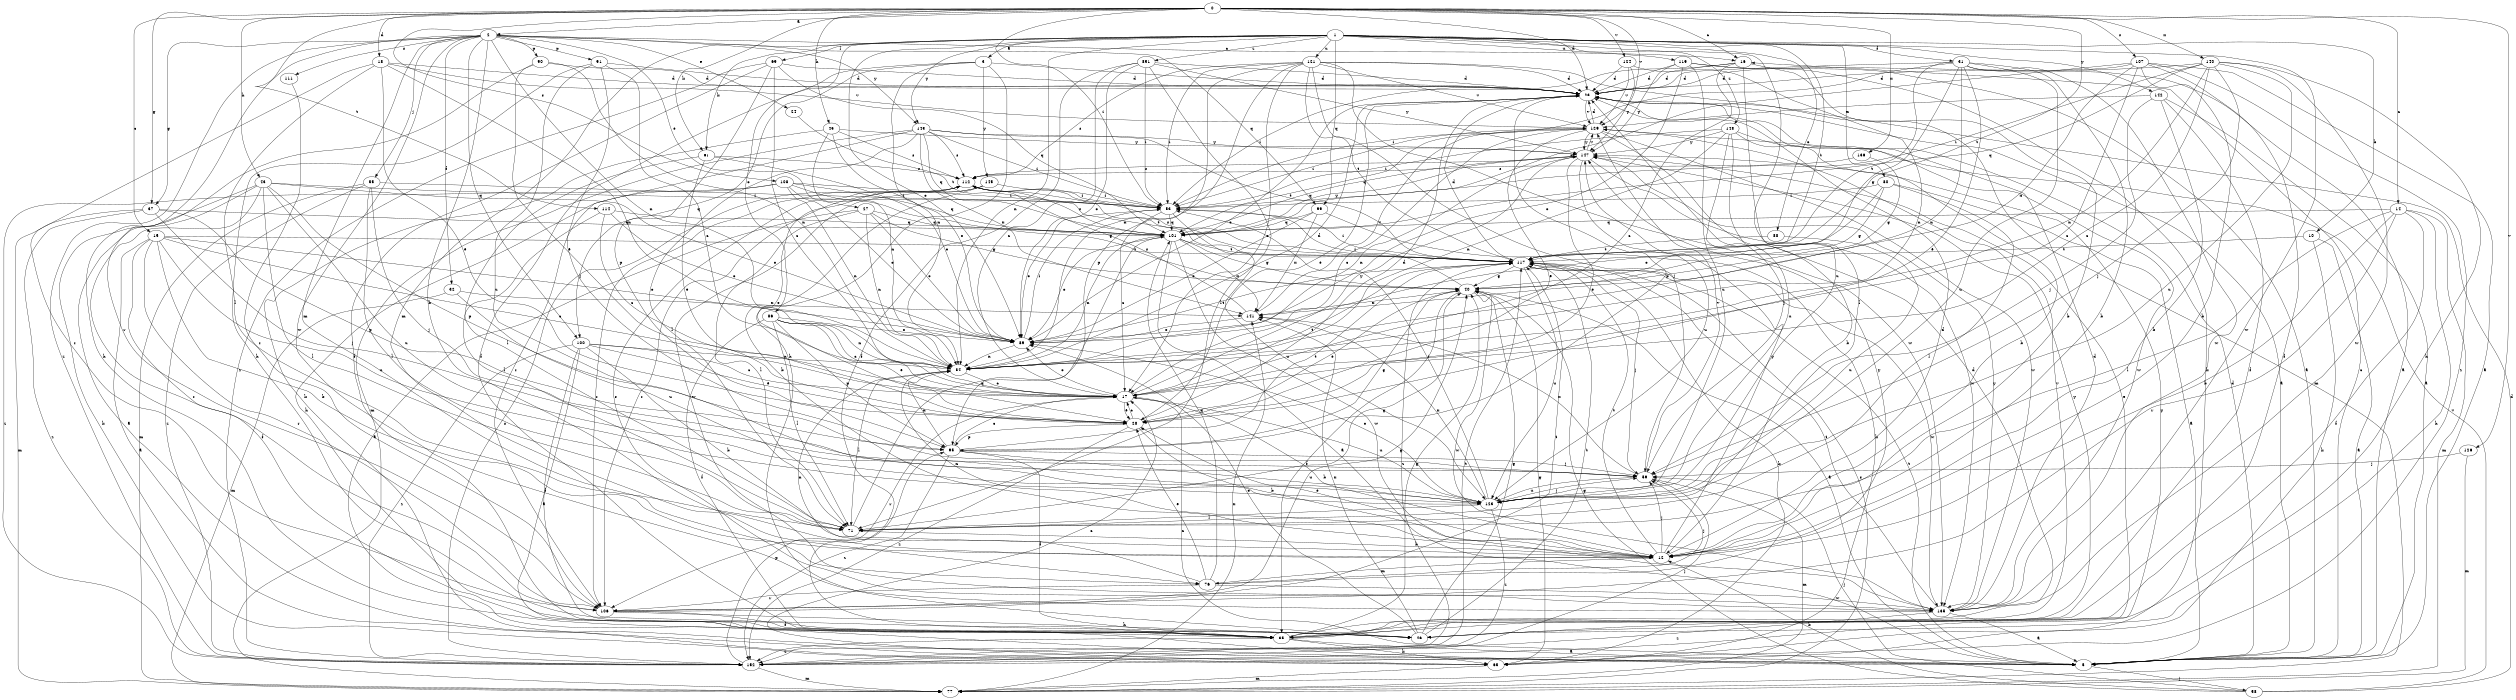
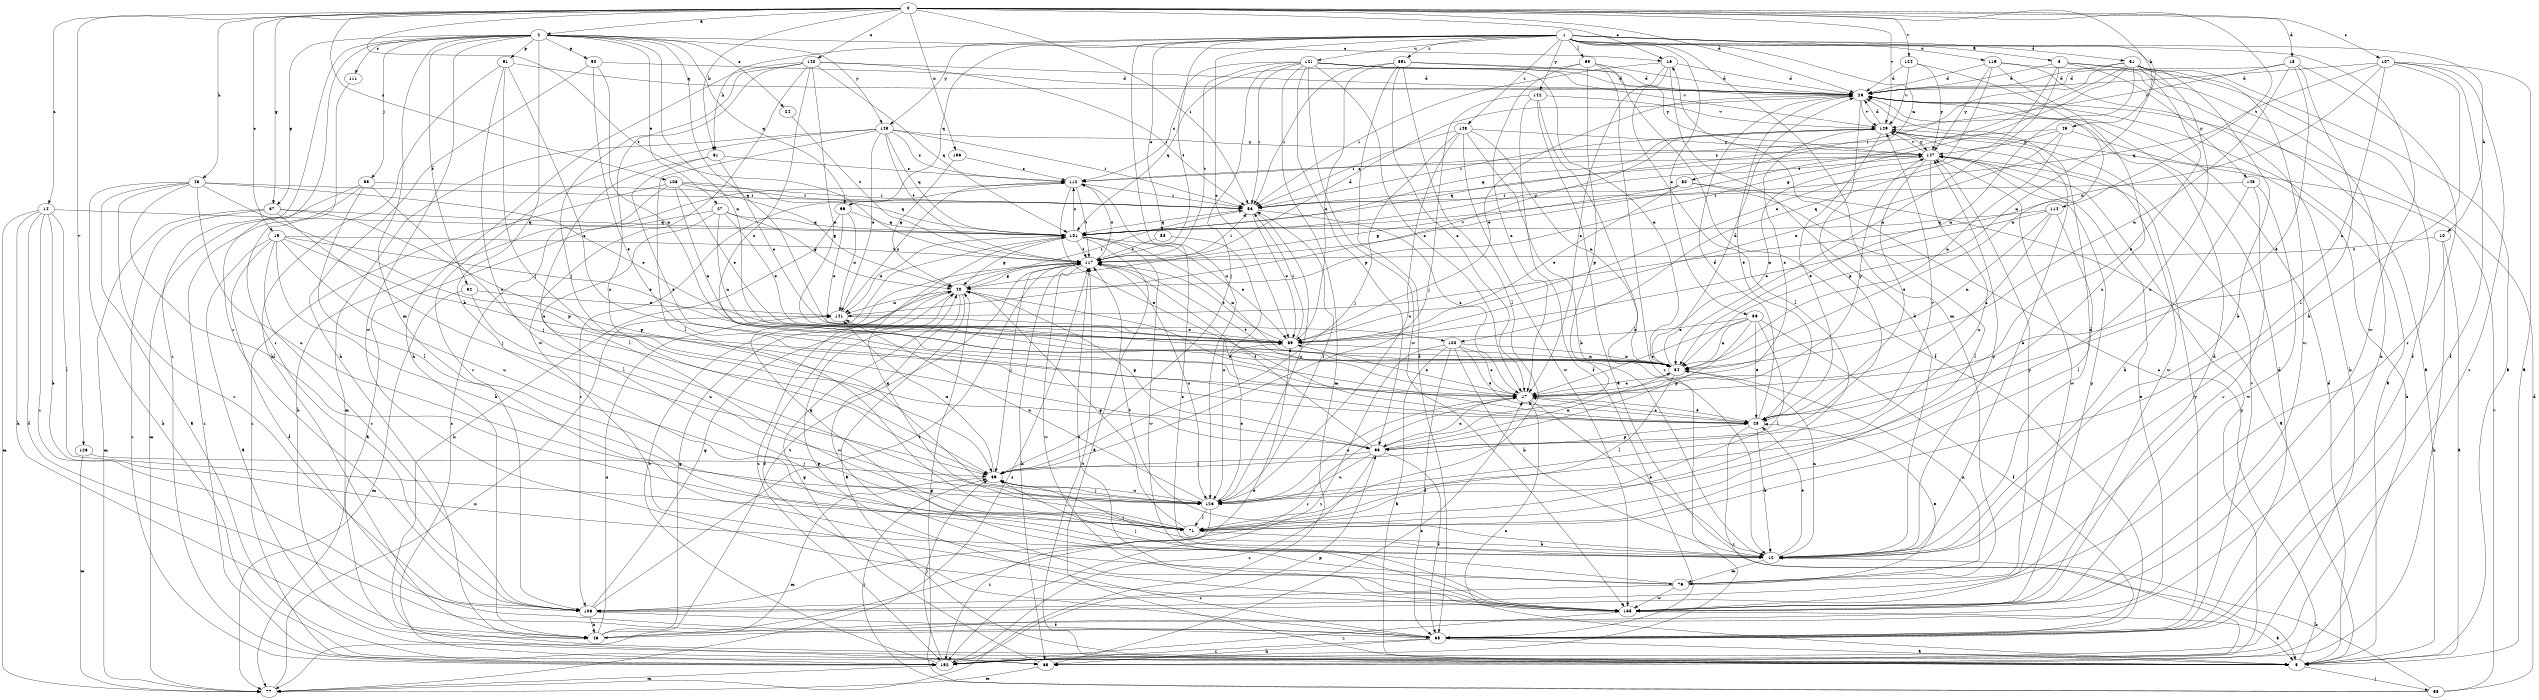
  strict digraph {
    0
    2
    14
    15
    16
    18
    23
    37
    43
    45
    53
    61
    107
    108
    114
    117
    124
    126
    129
    136
    140
    76
    84
    99
    135
    143
    12
    24
    27
    32
    55
    90
    91
    100
    106
    111
    152
    35
    46
    71
    77
    101
    89
    123
    5
    17
    28
    95
    59
    65
    147
    112
    141
    40
    1
    3
    10
    31
    69
    80
    86
    88
    119
    121
    142
    148
    n67 [label=851]
    145
    58
    0 -> 2 [label=a]
    0 -> 14 [label=c]
    0 -> 15 [label=c]
    0 -> 16 [label=c]
    0 -> 18 [label=d]
    0 -> 23 [label=d]
    0 -> 37 [label=g]
    0 -> 43 [label=h]
    0 -> 45 [label=h]
    0 -> 53 [label=i]
    0 -> 61 [label=k]
    0 -> 107 [label=s]
    0 -> 108 [label=s]
    0 -> 114 [label=t]
    0 -> 117 [label=t]
    0 -> 124 [label=v]
    0 -> 126 [label=v]
    0 -> 129 [label=v]
    0 -> 136 [label=x]
    0 -> 140 [label=x]
    2 -> 16 [label=c]
    2 -> 37 [label=g]
    2 -> 76 [label=m]
    2 -> 84 [label=n]
    2 -> 99 [label=q]
    2 -> 135 [label=w]
    2 -> 143 [label=y]
    2 -> 12 [label=b]
    2 -> 24 [label=e]
    2 -> 27 [label=e]
    2 -> 32 [label=f]
    2 -> 55 [label=j]
    2 -> 90 [label=p]
    2 -> 91 [label=p]
    2 -> 100 [label=q]
    2 -> 106 [label=r]
    2 -> 111 [label=s]
    2 -> 152 [label=z]
    14 -> 12 [label=b]
    14 -> 106 [label=r]
    14 -> 35 [label=f]
    14 -> 46 [label=h]
    14 -> 71 [label=l]
    14 -> 77 [label=m]
    14 -> 101 [label=q]
    15 -> 117 [label=t]
    15 -> 12 [label=b]
    15 -> 106 [label=r]
    15 -> 35 [label=f]
    15 -> 89 [label=o]
    15 -> 123 [label=u]
    15 -> 5 [label=a]
    15 -> 17 [label=c]
    16 -> 23 [label=d]
    16 -> 53 [label=i]
    16 -> 12 [label=b]
    16 -> 71 [label=l]
    16 -> 17 [label=c]
    18 -> 23 [label=d]
    18 -> 129 [label=v]
    18 -> 84 [label=n]
    18 -> 106 [label=r]
    18 -> 71 [label=l]
    18 -> 28 [label=e]
    23 -> 129 [label=v]
    23 -> 89 [label=o]
    23 -> 5 [label=a]
    23 -> 28 [label=e]
    23 -> 95 [label=p]
    37 -> 152 [label=z]
    37 -> 77 [label=m]
    37 -> 101 [label=q]
    37 -> 95 [label=p]
    37 -> 59 [label=j]
    43 -> 53 [label=i]
    43 -> 106 [label=r]
    43 -> 71 [label=l]
    43 -> 89 [label=o]
    43 -> 123 [label=u]
    43 -> 5 [label=a]
    43 -> 95 [label=p]
    43 -> 65 [label=k]
    45 -> 84 [label=n]
    45 -> 89 [label=o]
    45 -> 65 [label=k]
    45 -> 147 [label=y]
    45 -> 112 [label=s]
    53 -> 101 [label=q]
    53 -> 89 [label=o]
    53 -> 123 [label=u]
    53 -> 17 [label=c]
    61 -> 71 [label=l]
    61 -> 89 [label=o]
    61 -> 28 [label=e]
    61 -> 112 [label=s]
    107 -> 23 [label=d]
    107 -> 12 [label=b]
    107 -> 152 [label=z]
    107 -> 35 [label=f]
    107 -> 101 [label=q]
    107 -> 5 [label=a]
    107 -> 17 [label=c]
    107 -> 141 [label=x]
    108 -> 53 [label=i]
    108 -> 84 [label=n]
    108 -> 152 [label=z]
    108 -> 46 [label=h]
    108 -> 101 [label=q]
    108 -> 89 [label=o]
    108 -> 40 [label=g]
+   114 -> 84 [label=n]
    114 -> 71 [label=l]
    114 -> 101 [label=q]
    114 -> 89 [label=o]
    114 -> 17 [label=c]
    117 -> 23 [label=d]
    117 -> 53 [label=i]
    117 -> 135 [label=w]
    117 -> 152 [label=z]
    117 -> 123 [label=u]
    117 -> 59 [label=j]
    117 -> 65 [label=k]
    117 -> 112 [label=s]
    117 -> 40 [label=g]
    124 -> 23 [label=d]
    124 -> 129 [label=v]
    124 -> 84 [label=n]
    124 -> 147 [label=y]
    126 -> 77 [label=m]
    126 -> 59 [label=j]
    129 -> 23 [label=d]
    129 -> 53 [label=i]
    129 -> 135 [label=w]
    129 -> 12 [label=b]
    129 -> 101 [label=q]
    129 -> 17 [label=c]
    129 -> 28 [label=e]
    129 -> 147 [label=y]
    136 -> 112 [label=s]
    136 -> 40 [label=g]
    140 -> 23 [label=d]
    140 -> 53 [label=i]
    140 -> 84 [label=n]
    140 -> 135 [label=w]
    140 -> 46 [label=h]
    140 -> 101 [label=q]
    140 -> 123 [label=u]
    140 -> 17 [label=c]
    140 -> 59 [label=j]
    76 -> 84 [label=n]
    76 -> 135 [label=w]
    76 -> 106 [label=r]
    76 -> 101 [label=q]
    76 -> 28 [label=e]
    76 -> 59 [label=j]
    76 -> 147 [label=y]
    84 -> 23 [label=d]
    84 -> 71 [label=l]
    84 -> 17 [label=c]
    99 -> 101 [label=q]
    99 -> 89 [label=o]
    99 -> 65 [label=k]
    99 -> 141 [label=x]
    135 -> 23 [label=d]
    135 -> 117 [label=t]
    135 -> 152 [label=z]
    135 -> 5 [label=a]
    135 -> 147 [label=y]
    135 -> 112 [label=s]
    143 -> 53 [label=i]
    143 -> 117 [label=t]
    143 -> 106 [label=r]
    143 -> 71 [label=l]
    143 -> 77 [label=m]
    143 -> 101 [label=q]
    143 -> 147 [label=y]
    143 -> 112 [label=s]
    143 -> 141 [label=x]
    12 -> 23 [label=d]
    12 -> 117 [label=t]
    12 -> 76 [label=m]
    12 -> 84 [label=n]
    12 -> 28 [label=e]
    12 -> 59 [label=j]
    12 -> 147 [label=y]
    24 -> 117 [label=t]
    27 -> 84 [label=n]
    27 -> 71 [label=l]
    27 -> 101 [label=q]
    27 -> 89 [label=o]
    27 -> 5 [label=a]
    27 -> 40 [label=g]
    32 -> 77 [label=m]
    32 -> 123 [label=u]
    32 -> 141 [label=x]
    55 -> 53 [label=i]
    55 -> 152 [label=z]
    55 -> 71 [label=l]
    55 -> 77 [label=m]
    55 -> 59 [label=j]
    90 -> 23 [label=d]
    90 -> 84 [label=n]
    90 -> 46 [label=h]
    90 -> 28 [label=e]
-   91 -> 23 [label=d]
+   91 -> 23 [label=q]
    91 -> 46 [label=h]
    91 -> 123 [label=u]
    91 -> 17 [label=c]
    91 -> 59 [label=j]
    100 -> 84 [label=n]
    100 -> 12 [label=b]
    100 -> 152 [label=z]
    100 -> 35 [label=f]
    100 -> 5 [label=a]
    100 -> 17 [label=c]
    100 -> 28 [label=e]
    106 -> 117 [label=t]
    106 -> 35 [label=f]
    106 -> 46 [label=h]
    106 -> 40 [label=g]
    111 -> 106 [label=r]
    152 -> 117 [label=t]
    152 -> 77 [label=m]
    152 -> 95 [label=p]
    152 -> 59 [label=j]
    152 -> 147 [label=y]
    152 -> 112 [label=s]
    35 -> 23 [label=d]
    35 -> 129 [label=v]
    35 -> 152 [label=z]
    35 -> 5 [label=a]
    35 -> 65 [label=k]
    35 -> 147 [label=y]
    35 -> 40 [label=g]
    46 -> 117 [label=t]
    46 -> 89 [label=o]
    46 -> 147 [label=e]
    46 -> 141 [label=x]
    46 -> 40 [label=g]
    71 -> 12 [label=b]
    71 -> 101 [label=q]
    71 -> 40 [label=g]
    77 -> 117 [label=s]
    77 -> 141 [label=x]
    101 -> 117 [label=t]
    101 -> 84 [label=n]
    101 -> 135 [label=w]
    101 -> 89 [label=o]
    101 -> 5 [label=a]
    101 -> 147 [label=y]
    101 -> 112 [label=s]
    101 -> 141 [label=x]
    101 -> 40 [label=g]
    89 -> 53 [label=i]
    89 -> 117 [label=t]
    89 -> 84 [label=n]
    123 -> 53 [label=i]
    123 -> 152 [label=z]
    123 -> 71 [label=l]
    123 -> 89 [label=o]
    123 -> 59 [label=j]
    123 -> 141 [label=x]
    5 -> 16 [label=c]
    5 -> 23 [label=d]
    5 -> 117 [label=t]
    5 -> 17 [label=c]
    5 -> 58 [label=j]
    17 -> 117 [label=t]
    17 -> 12 [label=b]
    17 -> 106 [label=r]
    17 -> 89 [label=o]
    17 -> 123 [label=u]
    17 -> 28 [label=e]
    17 -> 147 [label=y]
    28 -> 23 [label=d]
    28 -> 12 [label=b]
    28 -> 152 [label=z]
    28 -> 17 [label=c]
    28 -> 95 [label=p]
    95 -> 117 [label=t]
    95 -> 84 [label=n]
    95 -> 152 [label=z]
    95 -> 35 [label=f]
    95 -> 123 [label=u]
    95 -> 17 [label=c]
    95 -> 59 [label=j]
    95 -> 40 [label=g]
    59 -> 129 [label=v]
    59 -> 77 [label=m]
    59 -> 123 [label=u]
    59 -> 141 [label=x]
    65 -> 77 [label=m]
    65 -> 17 [label=c]
    65 -> 40 [label=g]
    147 -> 129 [label=v]
    147 -> 84 [label=n]
    147 -> 135 [label=w]
    147 -> 101 [label=q]
    147 -> 123 [label=u]
    147 -> 28 [label=e]
    147 -> 112 [label=s]
    112 -> 53 [label=i]
    112 -> 117 [label=t]
    112 -> 106 [label=r]
    112 -> 28 [label=e]
    141 -> 129 [label=v]
    141 -> 89 [label=o]
    141 -> 112 [label=s]
    40 -> 53 [label=i]
    40 -> 135 [label=w]
    40 -> 35 [label=f]
    40 -> 5 [label=a]
    40 -> 28 [label=e]
    40 -> 141 [label=x]
    1 -> 61 [label=k]
    1 -> 117 [label=t]
    1 -> 76 [label=m]
    1 -> 84 [label=n]
    1 -> 99 [label=q]
    1 -> 135 [label=w]
    1 -> 143 [label=y]
    1 -> 89 [label=o]
    1 -> 123 [label=u]
    1 -> 3 [label=a]
    1 -> 10 [label=b]
    1 -> 31 [label=f]
    1 -> 69 [label=l]
    1 -> 80 [label=n]
    1 -> 86 [label=o]
    1 -> 88 [label=o]
    1 -> 119 [label=u]
    1 -> 121 [label=u]
    1 -> 142 [label=y]
    1 -> 148 [label=z]
    1 -> n67 [label=z]
    3 -> 23 [label=d]
    3 -> 84 [label=n]
    3 -> 100 [label=q]
    3 -> 35 [label=f]
    3 -> 46 [label=h]
    3 -> 145 [label=y]
    10 -> 117 [label=t]
    10 -> 5 [label=a]
    10 -> 65 [label=k]
    31 -> 23 [label=d]
    31 -> 53 [label=i]
    31 -> 117 [label=t]
    31 -> 84 [label=n]
    31 -> 135 [label=w]
    31 -> 12 [label=b]
    31 -> 123 [label=u]
    31 -> 5 [label=a]
    31 -> 28 [label=e]
    31 -> 40 [label=g]
    69 -> 23 [label=d]
    69 -> 152 [label=z]
    69 -> 35 [label=f]
    69 -> 101 [label=q]
    69 -> 17 [label=c]
    69 -> 95 [label=p]
    80 -> 53 [label=i]
    80 -> 71 [label=l]
    80 -> 89 [label=o]
    80 -> 5 [label=a]
    80 -> 40 [label=g]
    86 -> 84 [label=n]
    86 -> 35 [label=f]
    86 -> 71 [label=l]
    86 -> 89 [label=o]
    86 -> 17 [label=c]
    86 -> 28 [label=e]
    86 -> 95 [label=p]
    88 -> 117 [label=t]
    88 -> 123 [label=u]
    119 -> 23 [label=d]
    119 -> 89 [label=o]
    119 -> 123 [label=u]
    119 -> 5 [label=a]
    119 -> 65 [label=k]
    119 -> 147 [label=y]
    121 -> 23 [label=d]
    121 -> 53 [label=i]
    121 -> 117 [label=t]
    121 -> 129 [label=v]
    121 -> 84 [label=n]
    121 -> 135 [label=w]
    121 -> 77 [label=m]
    121 -> 17 [label=c]
    121 -> 95 [label=p]
    121 -> 59 [label=j]
    121 -> 112 [label=s]
    142 -> 129 [label=v]
    142 -> 12 [label=b]
    142 -> 35 [label=f]
    142 -> 5 [label=a]
    142 -> 59 [label=j]
    148 -> 53 [label=i]
    148 -> 84 [label=n]
    148 -> 135 [label=w]
    148 -> 12 [label=b]
    148 -> 123 [label=u]
    148 -> 59 [label=j]
    148 -> 147 [label=y]
    n67 -> 23 [label=d]
    n67 -> 53 [label=i]
    n67 -> 35 [label=f]
    n67 -> 71 [label=l]
    n67 -> 89 [label=o]
    n67 -> 17 [label=c]
    n67 -> 147 [label=y]
    145 -> 53 [label=i]
    145 -> 135 [label=w]
    145 -> 12 [label=b]
    145 -> 106 [label=r]
    58 -> 23 [label=d]
    58 -> 129 [label=v]
    58 -> 12 [label=b]
    58 -> 59 [label=j]
    58 -> 40 [label=g]
  }
